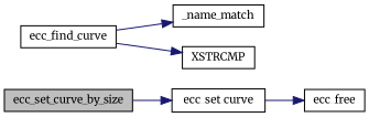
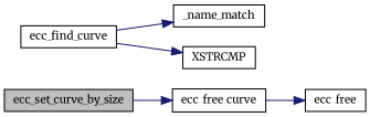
  digraph {
    fontname=Merriweather
    rankdir=LR
    node [color=black fillcolor=white fontname=Merriweather fontsize=10 shape=record style=filled]
    edge [color=midnightblue fontname=Merriweather fontsize=10 labelfontname=Helvetica labelfontsize=10 style=solid]
    n1 [fillcolor=grey75 fontcolor=black height=0.2 label=ecc_set_curve_by_size width=0.4]
-   n2 [height=0.2 label=ecc_set_curve width=0.4]
+   n2 [height=0.2 label=ecc_free_curve width=0.4]
    n3 [height=0.2 label=ecc_find_curve width=0.4]
    n4 [height=0.2 label=_name_match width=0.4]
    n5 [height=0.2 label=XSTRCMP width=0.4]
    n6 [height=0.2 label=ecc_free width=0.4]
    n1 -> n2
    n2 -> n6
    n3 -> n4
    n3 -> n5
  }
